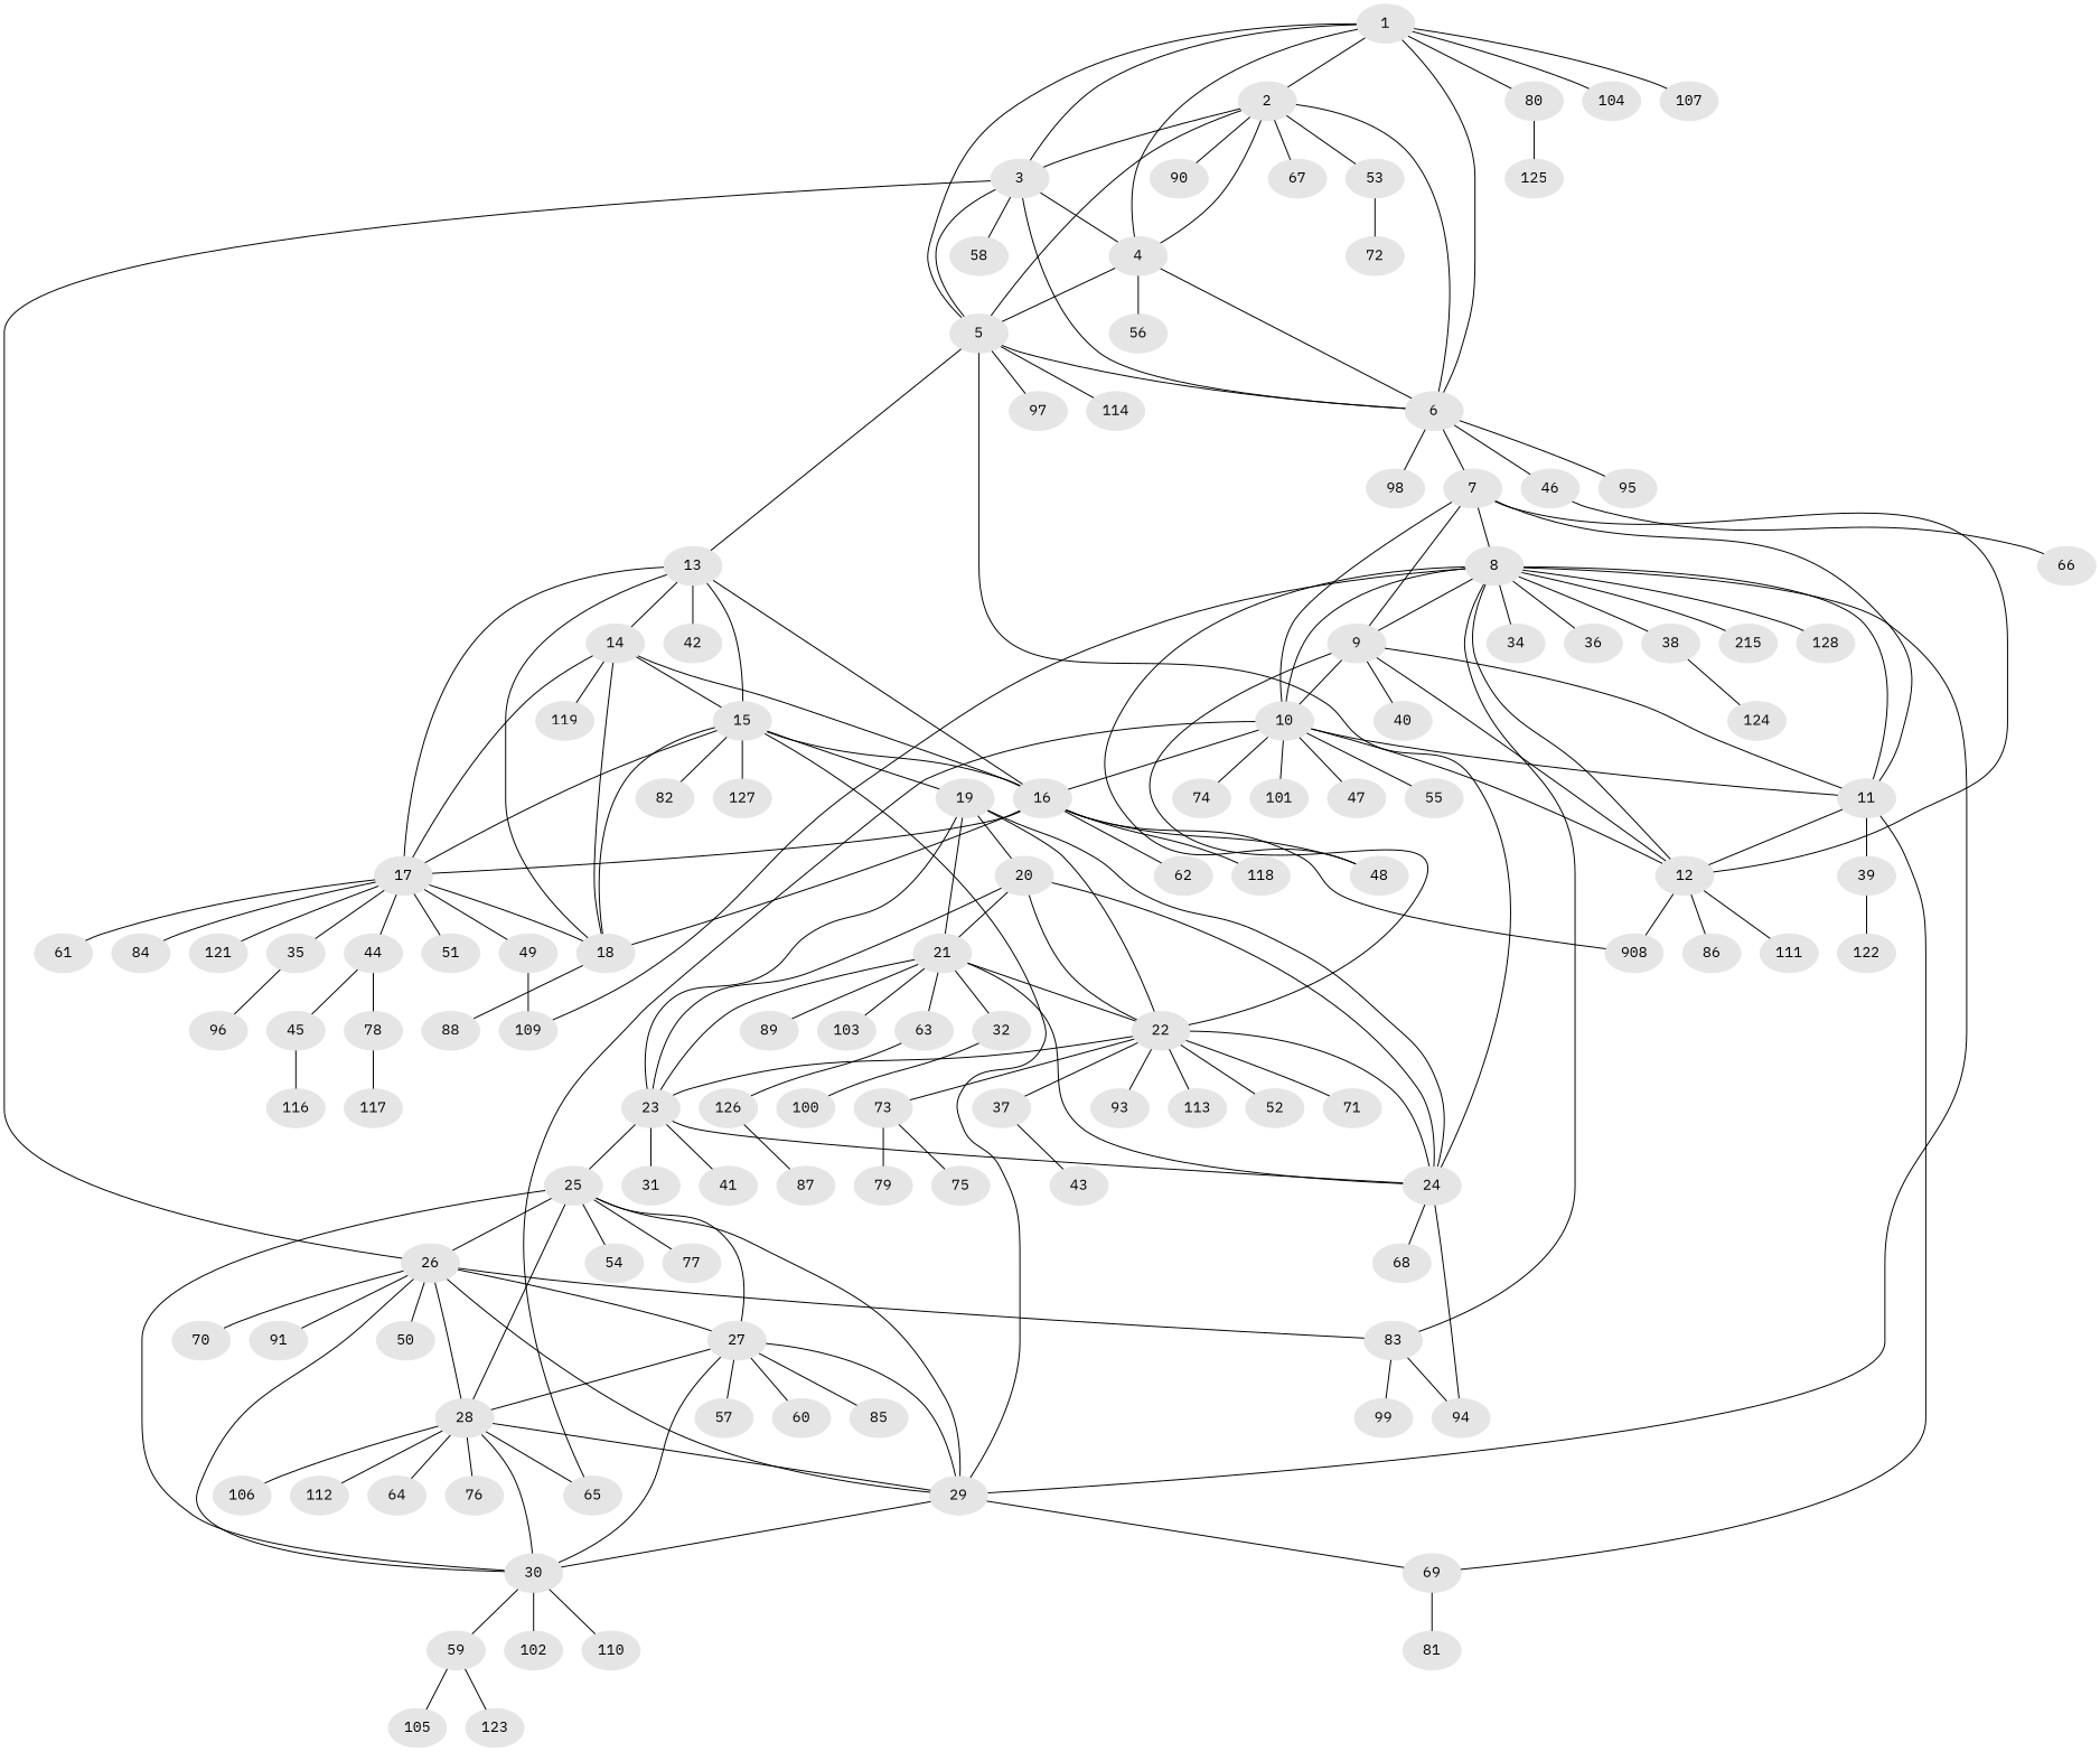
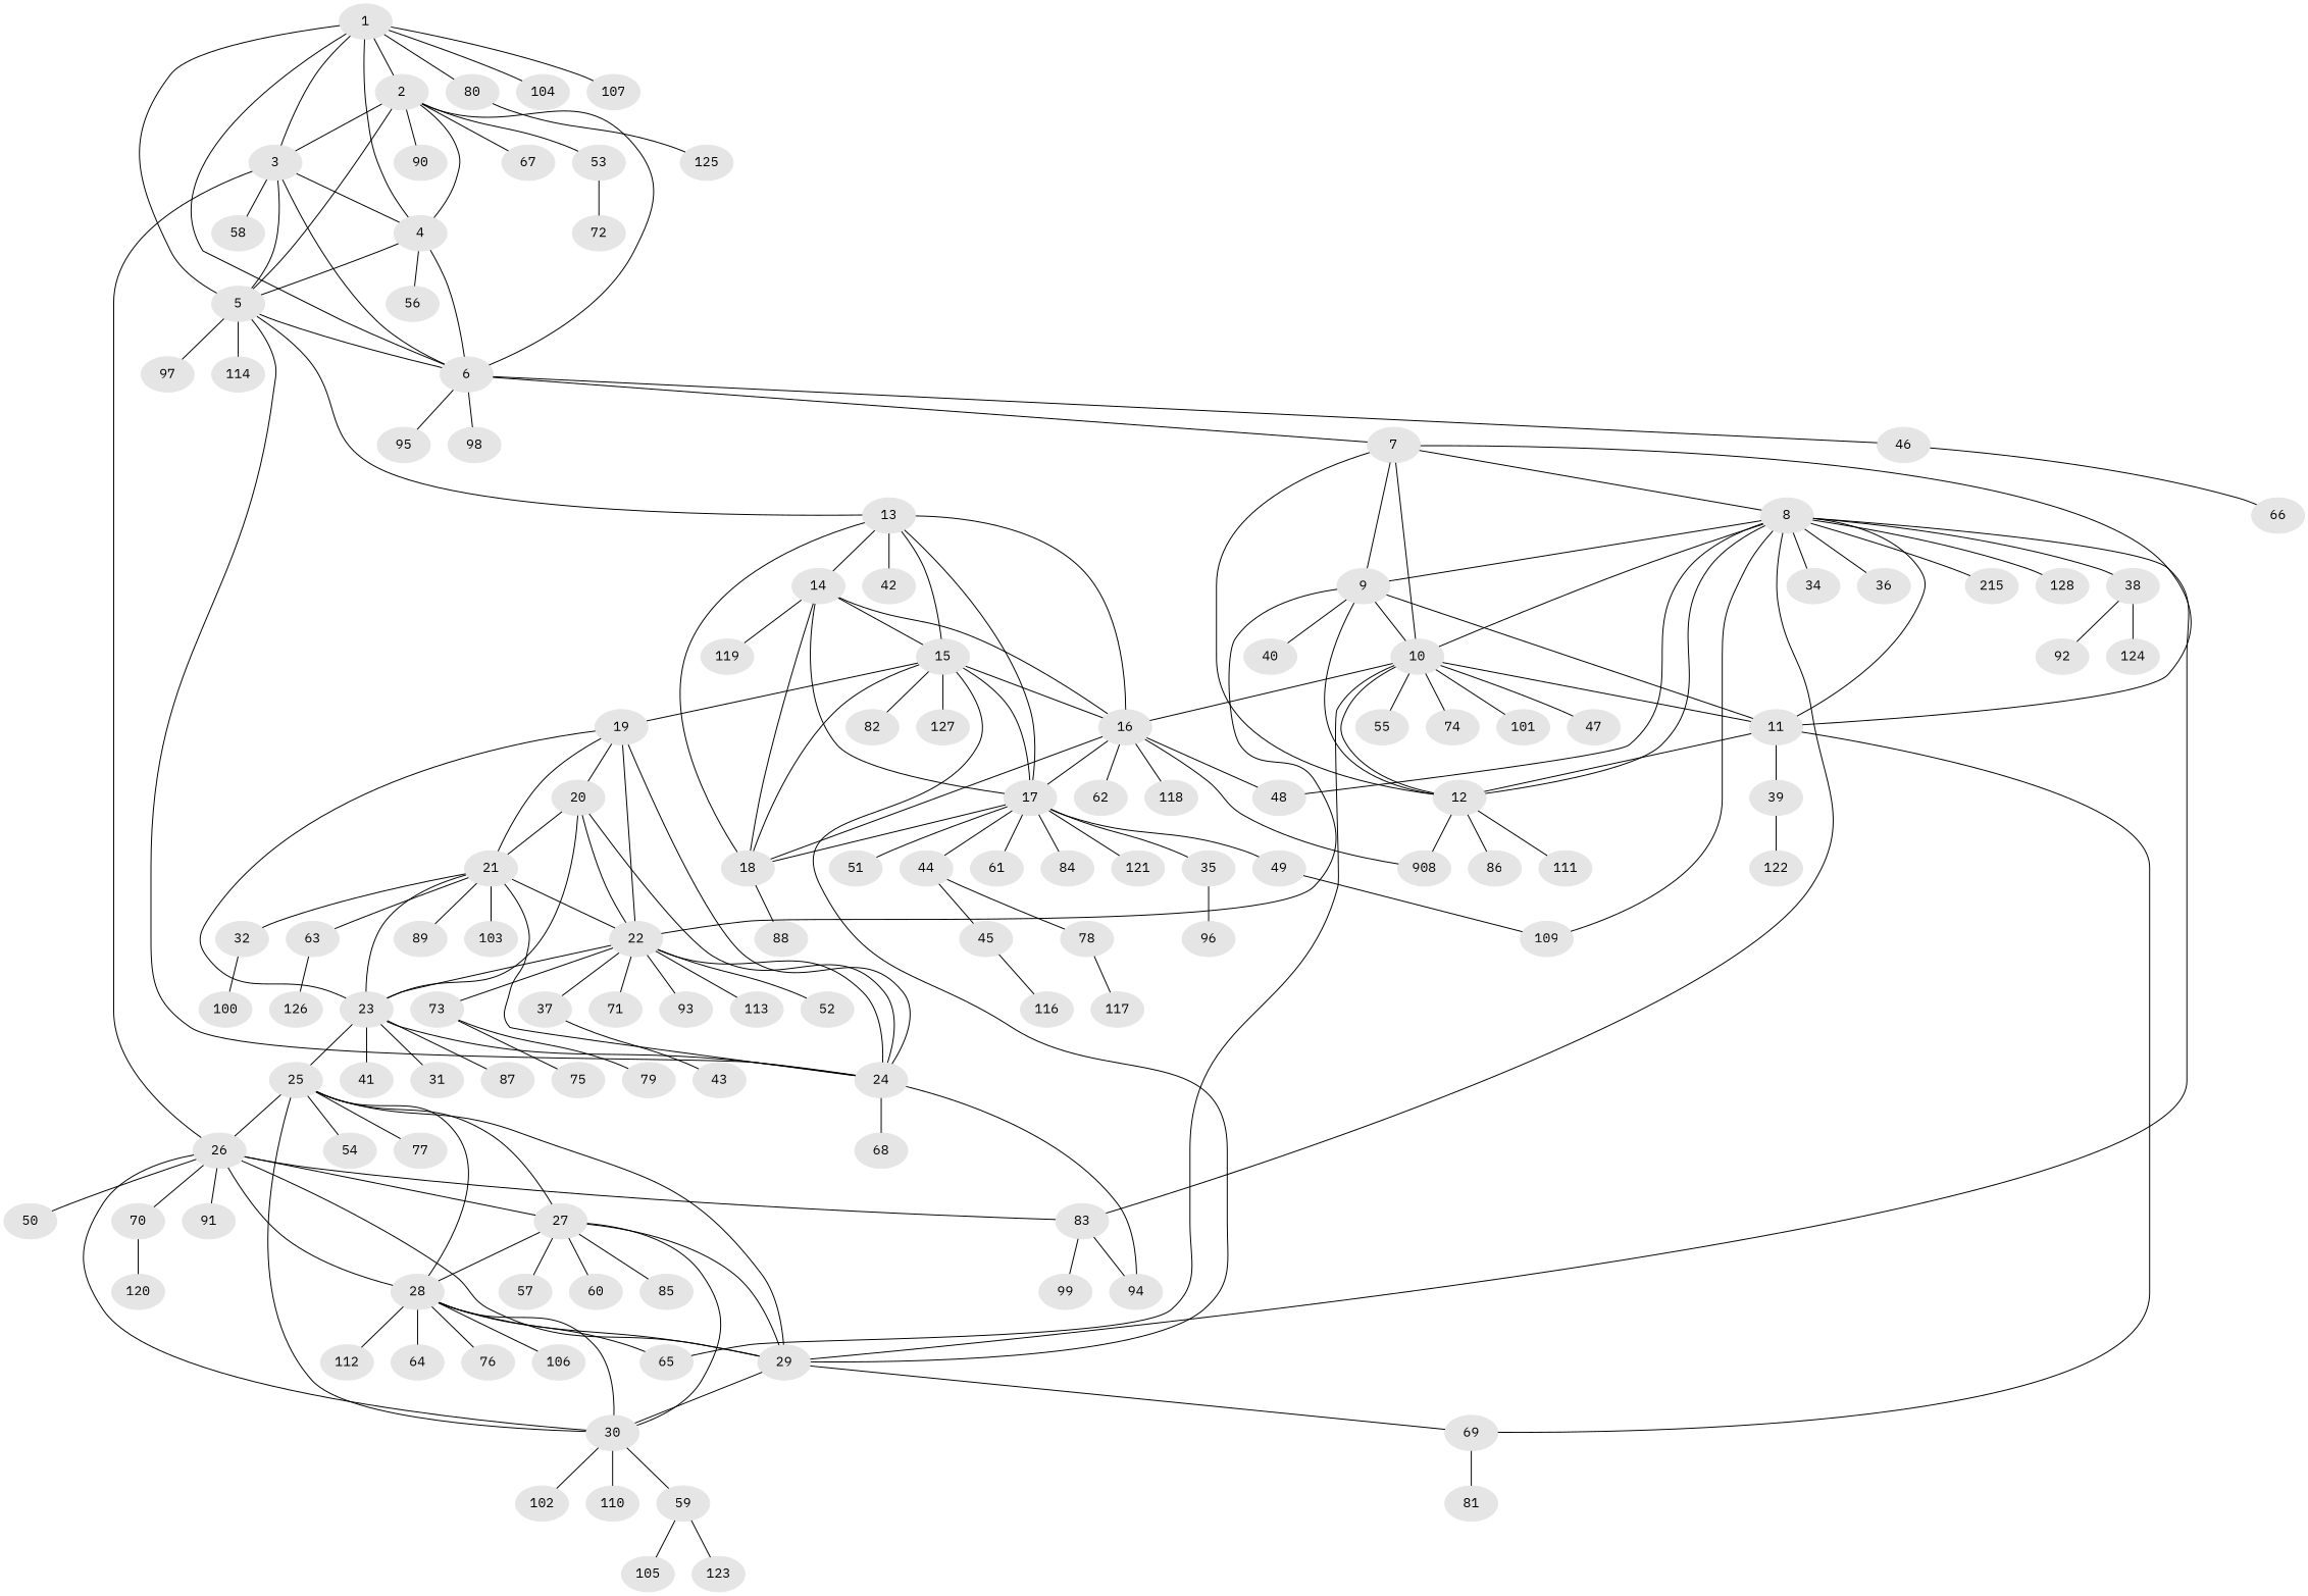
  graph {
    fontname="IBM Plex Mono"
    node [color=gray90 fontname="IBM Plex Mono" style=filled]
    edge [fontname="IBM Plex Mono"]
    1
    2
    3
    4
    5
    6
    80
    104
    107
    53
    67
    90
    26
    58
    56
    13
    24
    97
    114
    7
    46
    95
    98
    125
    72
    29
    83
    27
    28
    30
    50
    70
    91
    16
    14
    15
    17
    18
    42
    68
    94
    8
    9
    10
    11
    12
    66
    34
    36
    38
    48
    109
    n53 [label=215]
    128
    22
    40
    47
    55
    65
    74
    101
    39
    69
    86
    n65 [label=908]
    111
+   92
    124
    99
    23
    37
    52
    71
    73
    93
    113
    62
    118
    122
    81
    119
    19
    82
    127
    35
    44
    49
    51
    61
    84
    121
    88
    20
    21
    96
    45
    78
    32
    63
    89
    103
    25
    31
    87
    41
    100
    126
    43
    75
    79
    54
    77
    57
    60
    85
    64
    76
    106
    112
    59
    102
    110
+   120
    105
    123
    116
    117
    1 -- 2
    1 -- 3
    1 -- 4
    1 -- 5
    1 -- 6
    1 -- 80
    1 -- 104
    1 -- 107
    2 -- 3
    2 -- 4
    2 -- 5
    2 -- 6
    2 -- 53
    2 -- 67
    2 -- 90
    3 -- 4
    3 -- 5
    3 -- 6
    3 -- 26
    3 -- 58
    4 -- 5
    4 -- 6
    4 -- 56
    5 -- 6
    5 -- 13
    5 -- 24
    5 -- 97
    5 -- 114
    6 -- 7
    6 -- 46
    6 -- 95
    6 -- 98
    80 -- 125
    53 -- 72
    26 -- 29
    26 -- 83
    26 -- 27
    26 -- 28
    26 -- 30
    26 -- 50
    26 -- 70
    26 -- 91
    13 -- 16
    13 -- 14
    13 -- 15
    13 -- 17
    13 -- 18
    13 -- 42
    24 -- 68
    24 -- 94
    7 -- 8
    7 -- 9
    7 -- 10
    7 -- 11
    7 -- 12
    46 -- 66
    29 -- 30
    29 -- 69
    83 -- 94
    83 -- 99
    27 -- 29
    27 -- 28
    27 -- 30
    27 -- 57
    27 -- 60
    27 -- 85
    28 -- 29
    28 -- 30
    28 -- 65
    28 -- 64
    28 -- 76
    28 -- 106
    28 -- 112
    30 -- 59
    30 -- 102
    30 -- 110
+   70 -- 120
    16 -- 17
    16 -- 18
    16 -- 48
    16 -- n65
    16 -- 62
    16 -- 118
    14 -- 16
    14 -- 15
    14 -- 17
    14 -- 18
    14 -- 119
    15 -- 29
    15 -- 16
    15 -- 17
    15 -- 18
    15 -- 19
    15 -- 82
    15 -- 127
    17 -- 18
    17 -- 35
    17 -- 44
    17 -- 49
    17 -- 51
    17 -- 61
    17 -- 84
    17 -- 121
    18 -- 88
    8 -- 29
    8 -- 83
    8 -- 9
    8 -- 10
    8 -- 11
    8 -- 12
    8 -- 34
    8 -- 36
    8 -- 38
    8 -- 48
    8 -- 109
    8 -- n53
    8 -- 128
    9 -- 10
    9 -- 11
    9 -- 12
    9 -- 22
    9 -- 40
    10 -- 16
    10 -- 11
    10 -- 12
    10 -- 47
    10 -- 55
    10 -- 65
    10 -- 74
    10 -- 101
    11 -- 12
    11 -- 39
    11 -- 69
    12 -- 86
    12 -- n65
    12 -- 111
+   38 -- 92
    38 -- 124
    22 -- 24
    22 -- 23
    22 -- 37
    22 -- 52
    22 -- 71
    22 -- 73
    22 -- 93
    22 -- 113
    39 -- 122
    69 -- 81
    23 -- 24
    23 -- 25
    23 -- 31
-   126 -- 87
+   23 -- 87
    23 -- 41
    37 -- 43
    73 -- 75
    73 -- 79
    19 -- 24
    19 -- 22
    19 -- 23
    19 -- 20
    19 -- 21
    35 -- 96
    44 -- 45
    44 -- 78
    49 -- 109
    20 -- 24
    20 -- 22
    20 -- 23
    20 -- 21
    21 -- 24
    21 -- 22
    21 -- 23
    21 -- 32
    21 -- 63
    21 -- 89
    21 -- 103
    45 -- 116
    78 -- 117
    32 -- 100
    63 -- 126
    25 -- 26
    25 -- 29
    25 -- 27
    25 -- 28
    25 -- 30
    25 -- 54
    25 -- 77
    59 -- 105
    59 -- 123
  }
